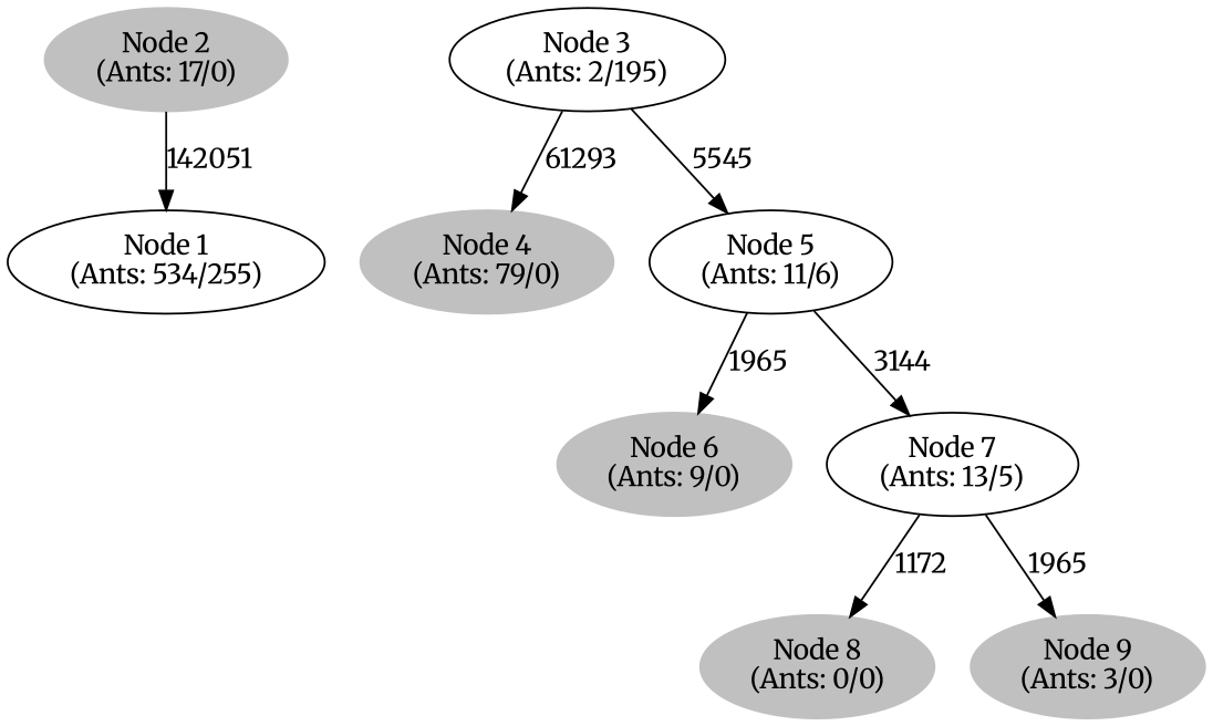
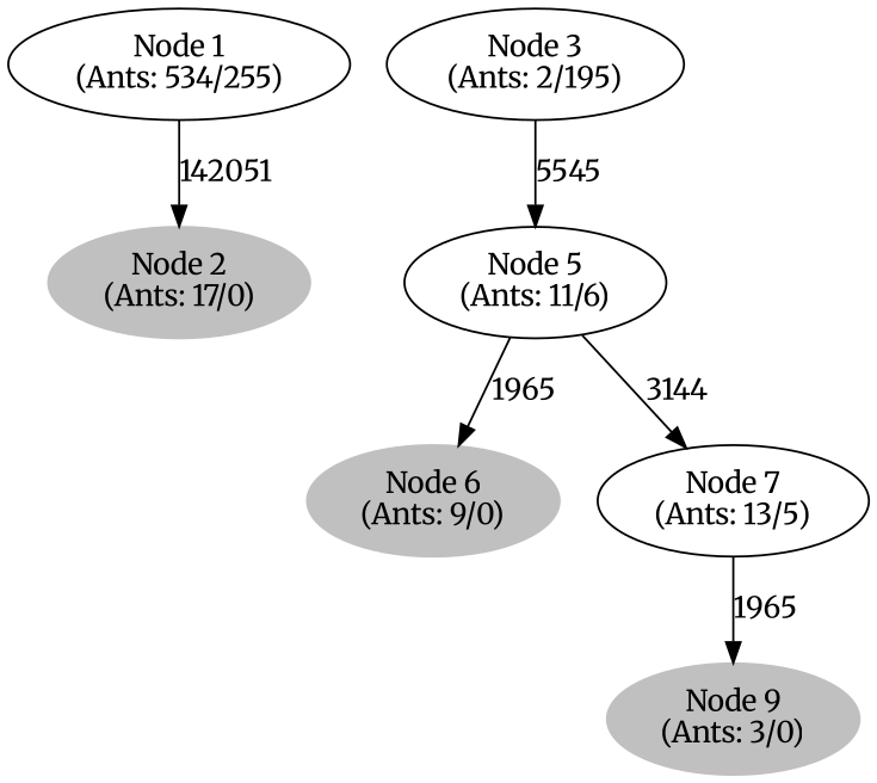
  digraph {
    fontname=Merriweather
    node [fontname=Merriweather color=gray style=filled]
    edge [fontname=Merriweather]
    "Node 1\n(Ants: 534/255)" [color="" style=""]
    "Node 2\n(Ants: 17/0)"
    "Node 3\n(Ants: 2/195)" [color="" style=""]
-   "Node 4\n(Ants: 79/0)"
    "Node 5\n(Ants: 11/6)" [color="" style=""]
    "Node 6\n(Ants: 9/0)"
    "Node 7\n(Ants: 13/5)" [color="" style=""]
-   "Node 8\n(Ants: 0/0)"
    "Node 9\n(Ants: 3/0)"
-   "Node 2\n(Ants: 17/0)" -> "Node 1\n(Ants: 534/255)" [label=142051]
-   "Node 3\n(Ants: 2/195)" -> "Node 4\n(Ants: 79/0)" [label=61293]
+   "Node 1\n(Ants: 534/255)" -> "Node 2\n(Ants: 17/0)" [label=142051]
    "Node 3\n(Ants: 2/195)" -> "Node 5\n(Ants: 11/6)" [label=5545]
    "Node 5\n(Ants: 11/6)" -> "Node 6\n(Ants: 9/0)" [label=1965]
    "Node 5\n(Ants: 11/6)" -> "Node 7\n(Ants: 13/5)" [label=3144]
-   "Node 7\n(Ants: 13/5)" -> "Node 8\n(Ants: 0/0)" [label=1172]
    "Node 7\n(Ants: 13/5)" -> "Node 9\n(Ants: 3/0)" [label=1965]
  }
